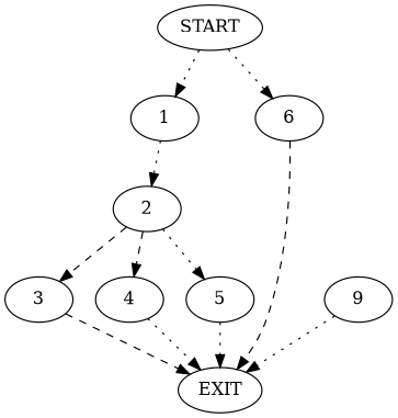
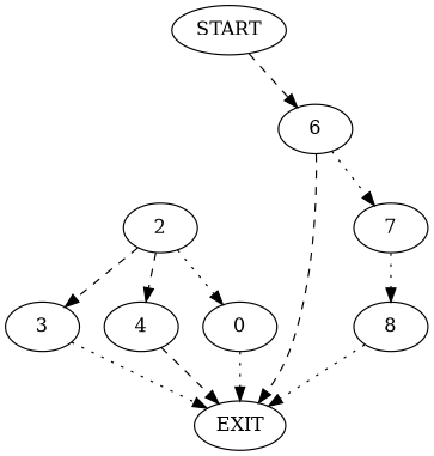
  digraph {
    edge [style=dotted]
    n1 [label=START]
-   1
    6
    2
    n5 [label=EXIT]
+   7
    3
    4
-   5
-   8 [label=9]
-   n1 -> 1
-   n1 -> 6
-   1 -> 2
+   5 [label=0]
+   8
+   n1 -> 6 [style=dashed]
    6 -> n5 [style=dashed]
+   6 -> 7
    2 -> 3 [style=dashed]
    2 -> 4 [style=dashed]
    2 -> 5
-   3 -> n5 [style=dashed]
-   4 -> n5
+   7 -> 8
+   3 -> n5
+   4 -> n5 [style=dashed]
    5 -> n5
    8 -> n5
  }
